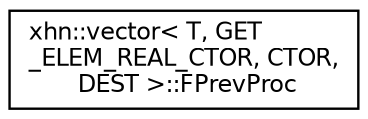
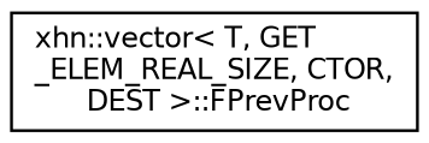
  digraph {
    rankdir=LR
-   n1 [color=black fillcolor=white fontname=Helvetica fontsize=10 height=0.2 label="xhn::vector\< T, GET\l_ELEM_REAL_CTOR, CTOR,\l DEST \>::FPrevProc" shape=record style=filled width=0.4]
+   n1 [color=black fillcolor=white fontname=Helvetica fontsize=10 height=0.2 label="xhn::vector\< T, GET\l_ELEM_REAL_SIZE, CTOR,\l DEST \>::FPrevProc" shape=record style=filled width=0.4]
  }
